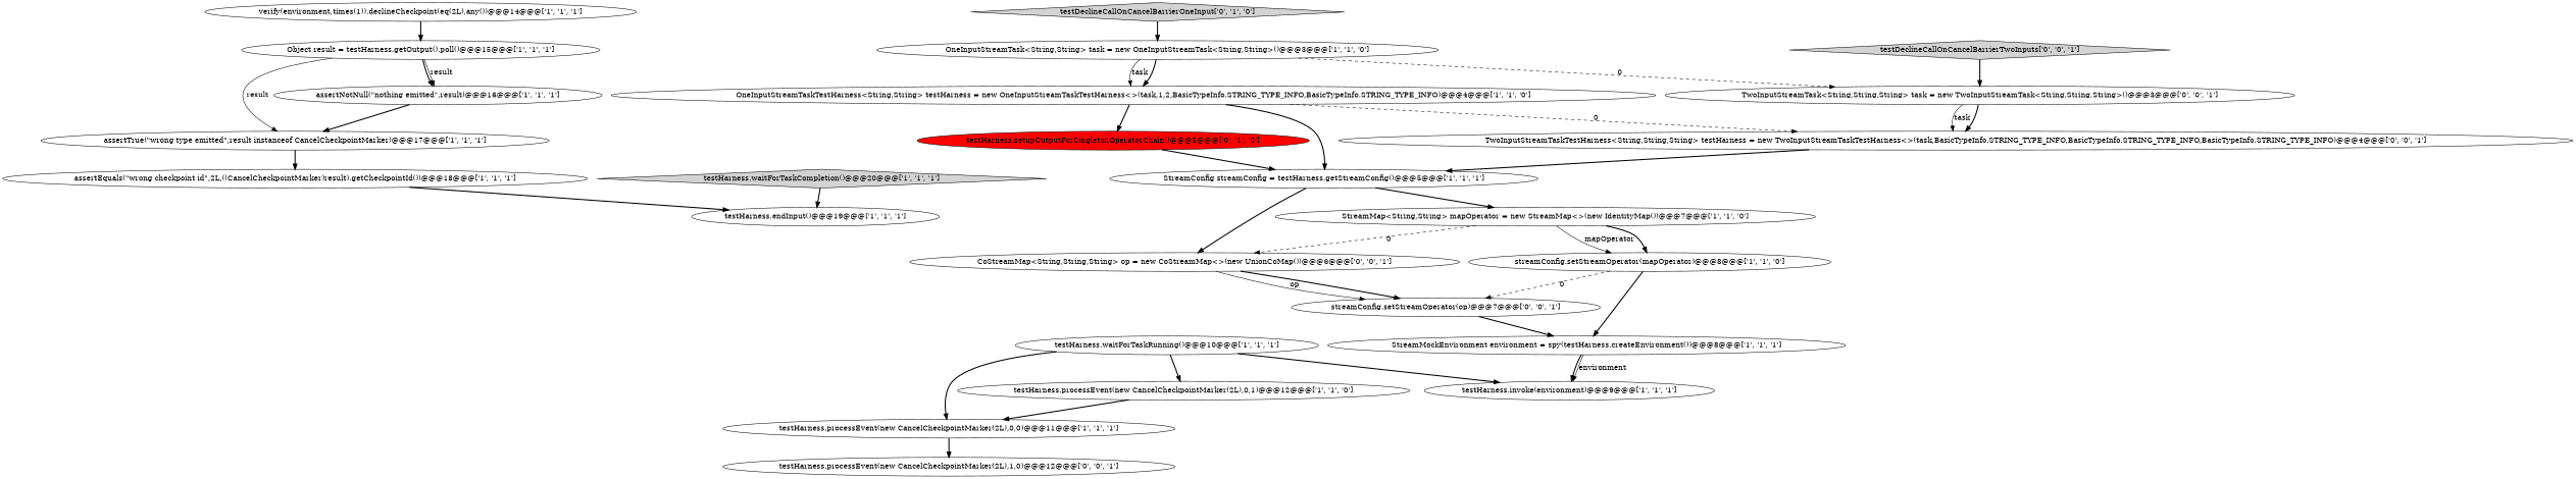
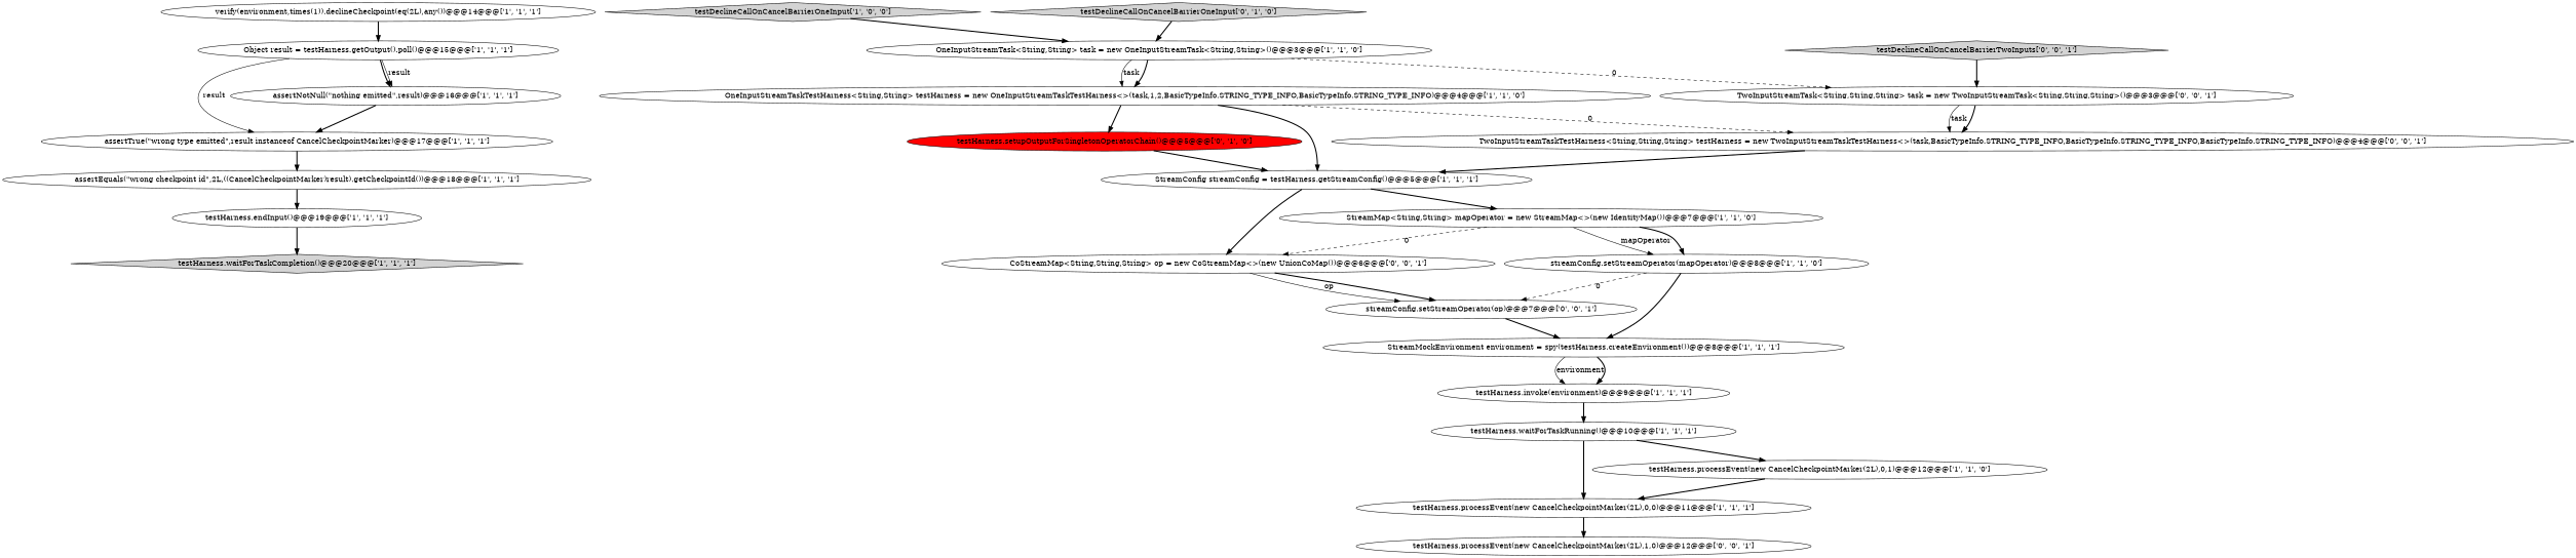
  digraph {
    node [fillcolor=white shape=ellipse style=filled]
    edge [style=bold]
    n1 [label="verify(environment,times(1)).declineCheckpoint(eq(2L),any())@@@14@@@['1', '1', '1']"]
    n2 [label="Object result = testHarness.getOutput().poll()@@@15@@@['1', '1', '1']"]
    n3 [label="OneInputStreamTaskTestHarness<String,String> testHarness = new OneInputStreamTaskTestHarness<>(task,1,2,BasicTypeInfo.STRING_TYPE_INFO,BasicTypeInfo.STRING_TYPE_INFO)@@@4@@@['1', '1', '0']"]
    n4 [label="StreamConfig streamConfig = testHarness.getStreamConfig()@@@5@@@['1', '1', '1']"]
    n5 [label="TwoInputStreamTaskTestHarness<String,String,String> testHarness = new TwoInputStreamTaskTestHarness<>(task,BasicTypeInfo.STRING_TYPE_INFO,BasicTypeInfo.STRING_TYPE_INFO,BasicTypeInfo.STRING_TYPE_INFO)@@@4@@@['0', '0', '1']"]
    n6 [fillcolor=red label="testHarness.setupOutputForSingletonOperatorChain()@@@5@@@['0', '1', '0']"]
    n7 [label="CoStreamMap<String,String,String> op = new CoStreamMap<>(new UnionCoMap())@@@6@@@['0', '0', '1']"]
    n8 [label="StreamMap<String,String> mapOperator = new StreamMap<>(new IdentityMap())@@@7@@@['1', '1', '0']"]
    n9 [label="streamConfig.setStreamOperator(op)@@@7@@@['0', '0', '1']"]
    n10 [label="streamConfig.setStreamOperator(mapOperator)@@@8@@@['1', '1', '0']"]
    n11 [label="testHarness.processEvent(new CancelCheckpointMarker(2L),1,0)@@@12@@@['0', '0', '1']"]
    n12 [label="assertTrue(\"wrong type emitted\",result instanceof CancelCheckpointMarker)@@@17@@@['1', '1', '1']"]
    n13 [label="assertNotNull(\"nothing emitted\",result)@@@16@@@['1', '1', '1']"]
    n14 [label="assertEquals(\"wrong checkpoint id\",2L,((CancelCheckpointMarker)result).getCheckpointId())@@@18@@@['1', '1', '1']"]
    n15 [label="testHarness.invoke(environment)@@@9@@@['1', '1', '1']"]
    n16 [label="testHarness.waitForTaskRunning()@@@10@@@['1', '1', '1']"]
    n17 [label="testHarness.processEvent(new CancelCheckpointMarker(2L),0,0)@@@11@@@['1', '1', '1']"]
    n18 [label="testHarness.processEvent(new CancelCheckpointMarker(2L),0,1)@@@12@@@['1', '1', '0']"]
    n19 [label="OneInputStreamTask<String,String> task = new OneInputStreamTask<String,String>()@@@3@@@['1', '1', '0']"]
    n20 [label="TwoInputStreamTask<String,String,String> task = new TwoInputStreamTask<String,String,String>()@@@3@@@['0', '0', '1']"]
    n21 [label="StreamMockEnvironment environment = spy(testHarness.createEnvironment())@@@8@@@['1', '1', '1']"]
    n22 [label="testHarness.endInput()@@@19@@@['1', '1', '1']"]
+   n23 [fillcolor=lightgray label="testDeclineCallOnCancelBarrierOneInput['1', '0', '0']" shape=diamond]
    n24 [fillcolor=lightgray label="testHarness.waitForTaskCompletion()@@@20@@@['1', '1', '1']" shape=diamond]
    n25 [fillcolor=lightgray label="testDeclineCallOnCancelBarrierOneInput['0', '1', '0']" shape=diamond]
    n26 [fillcolor=lightgray label="testDeclineCallOnCancelBarrierTwoInputs['0', '0', '1']" shape=diamond]
    n1 -> n2
    n2 -> n12 [label=result style=solid]
    n2 -> n13
    n2 -> n13 [label=result style=solid]
    n3 -> n4
    n3 -> n5 [label=0 style=dashed]
    n3 -> n6
    n4 -> n7
    n4 -> n8
    n5 -> n4
    n6 -> n4
    n7 -> n9 [label=op style=solid]
    n7 -> n9
    n8 -> n7 [label=0 style=dashed]
    n8 -> n10 [label=mapOperator style=solid]
    n8 -> n10
    n9 -> n21
    n10 -> n9 [label=0 style=dashed]
    n10 -> n21
    n12 -> n14
    n13 -> n12
    n14 -> n22
-   n16 -> n15
+   n15 -> n16
    n16 -> n17
    n16 -> n18
    n17 -> n11
    n18 -> n17
    n19 -> n3
    n19 -> n3 [label=task style=solid]
    n19 -> n20 [label=0 style=dashed]
    n20 -> n5
    n20 -> n5 [label=task style=solid]
    n21 -> n15 [label=environment style=solid]
    n21 -> n15
-   n24 -> n22
+   n22 -> n24
+   n23 -> n19
    n25 -> n19
    n26 -> n20
  }
